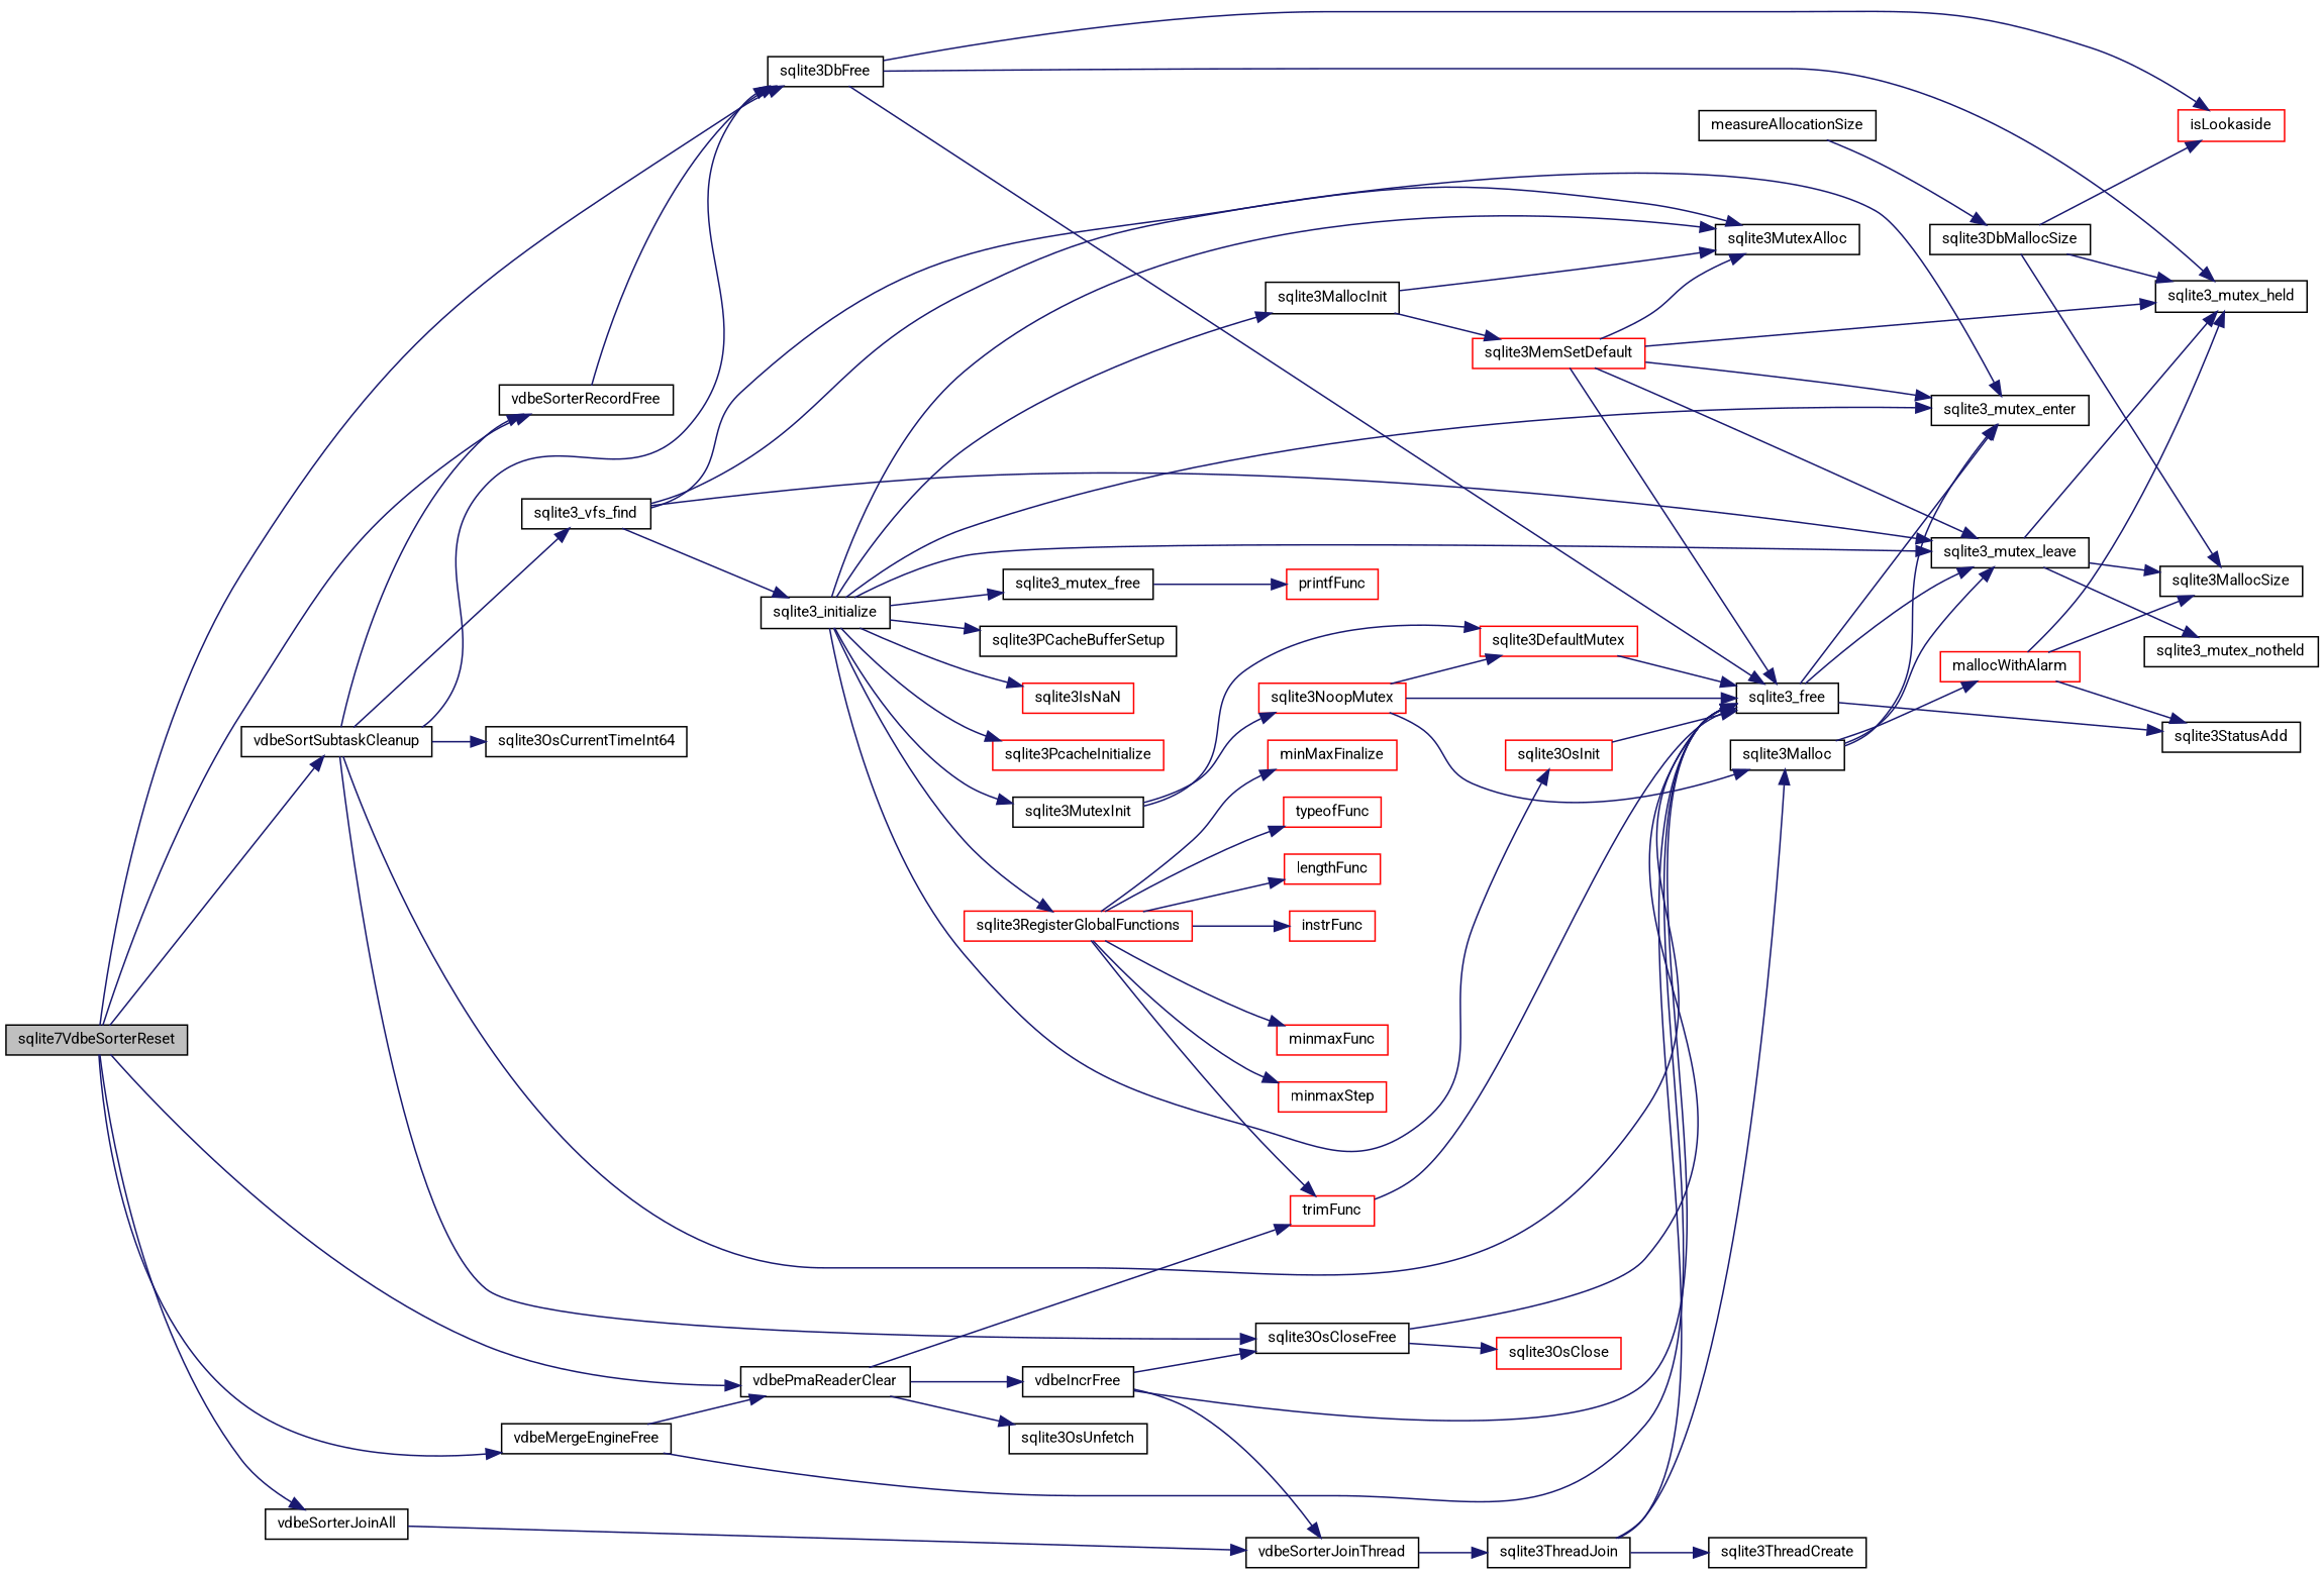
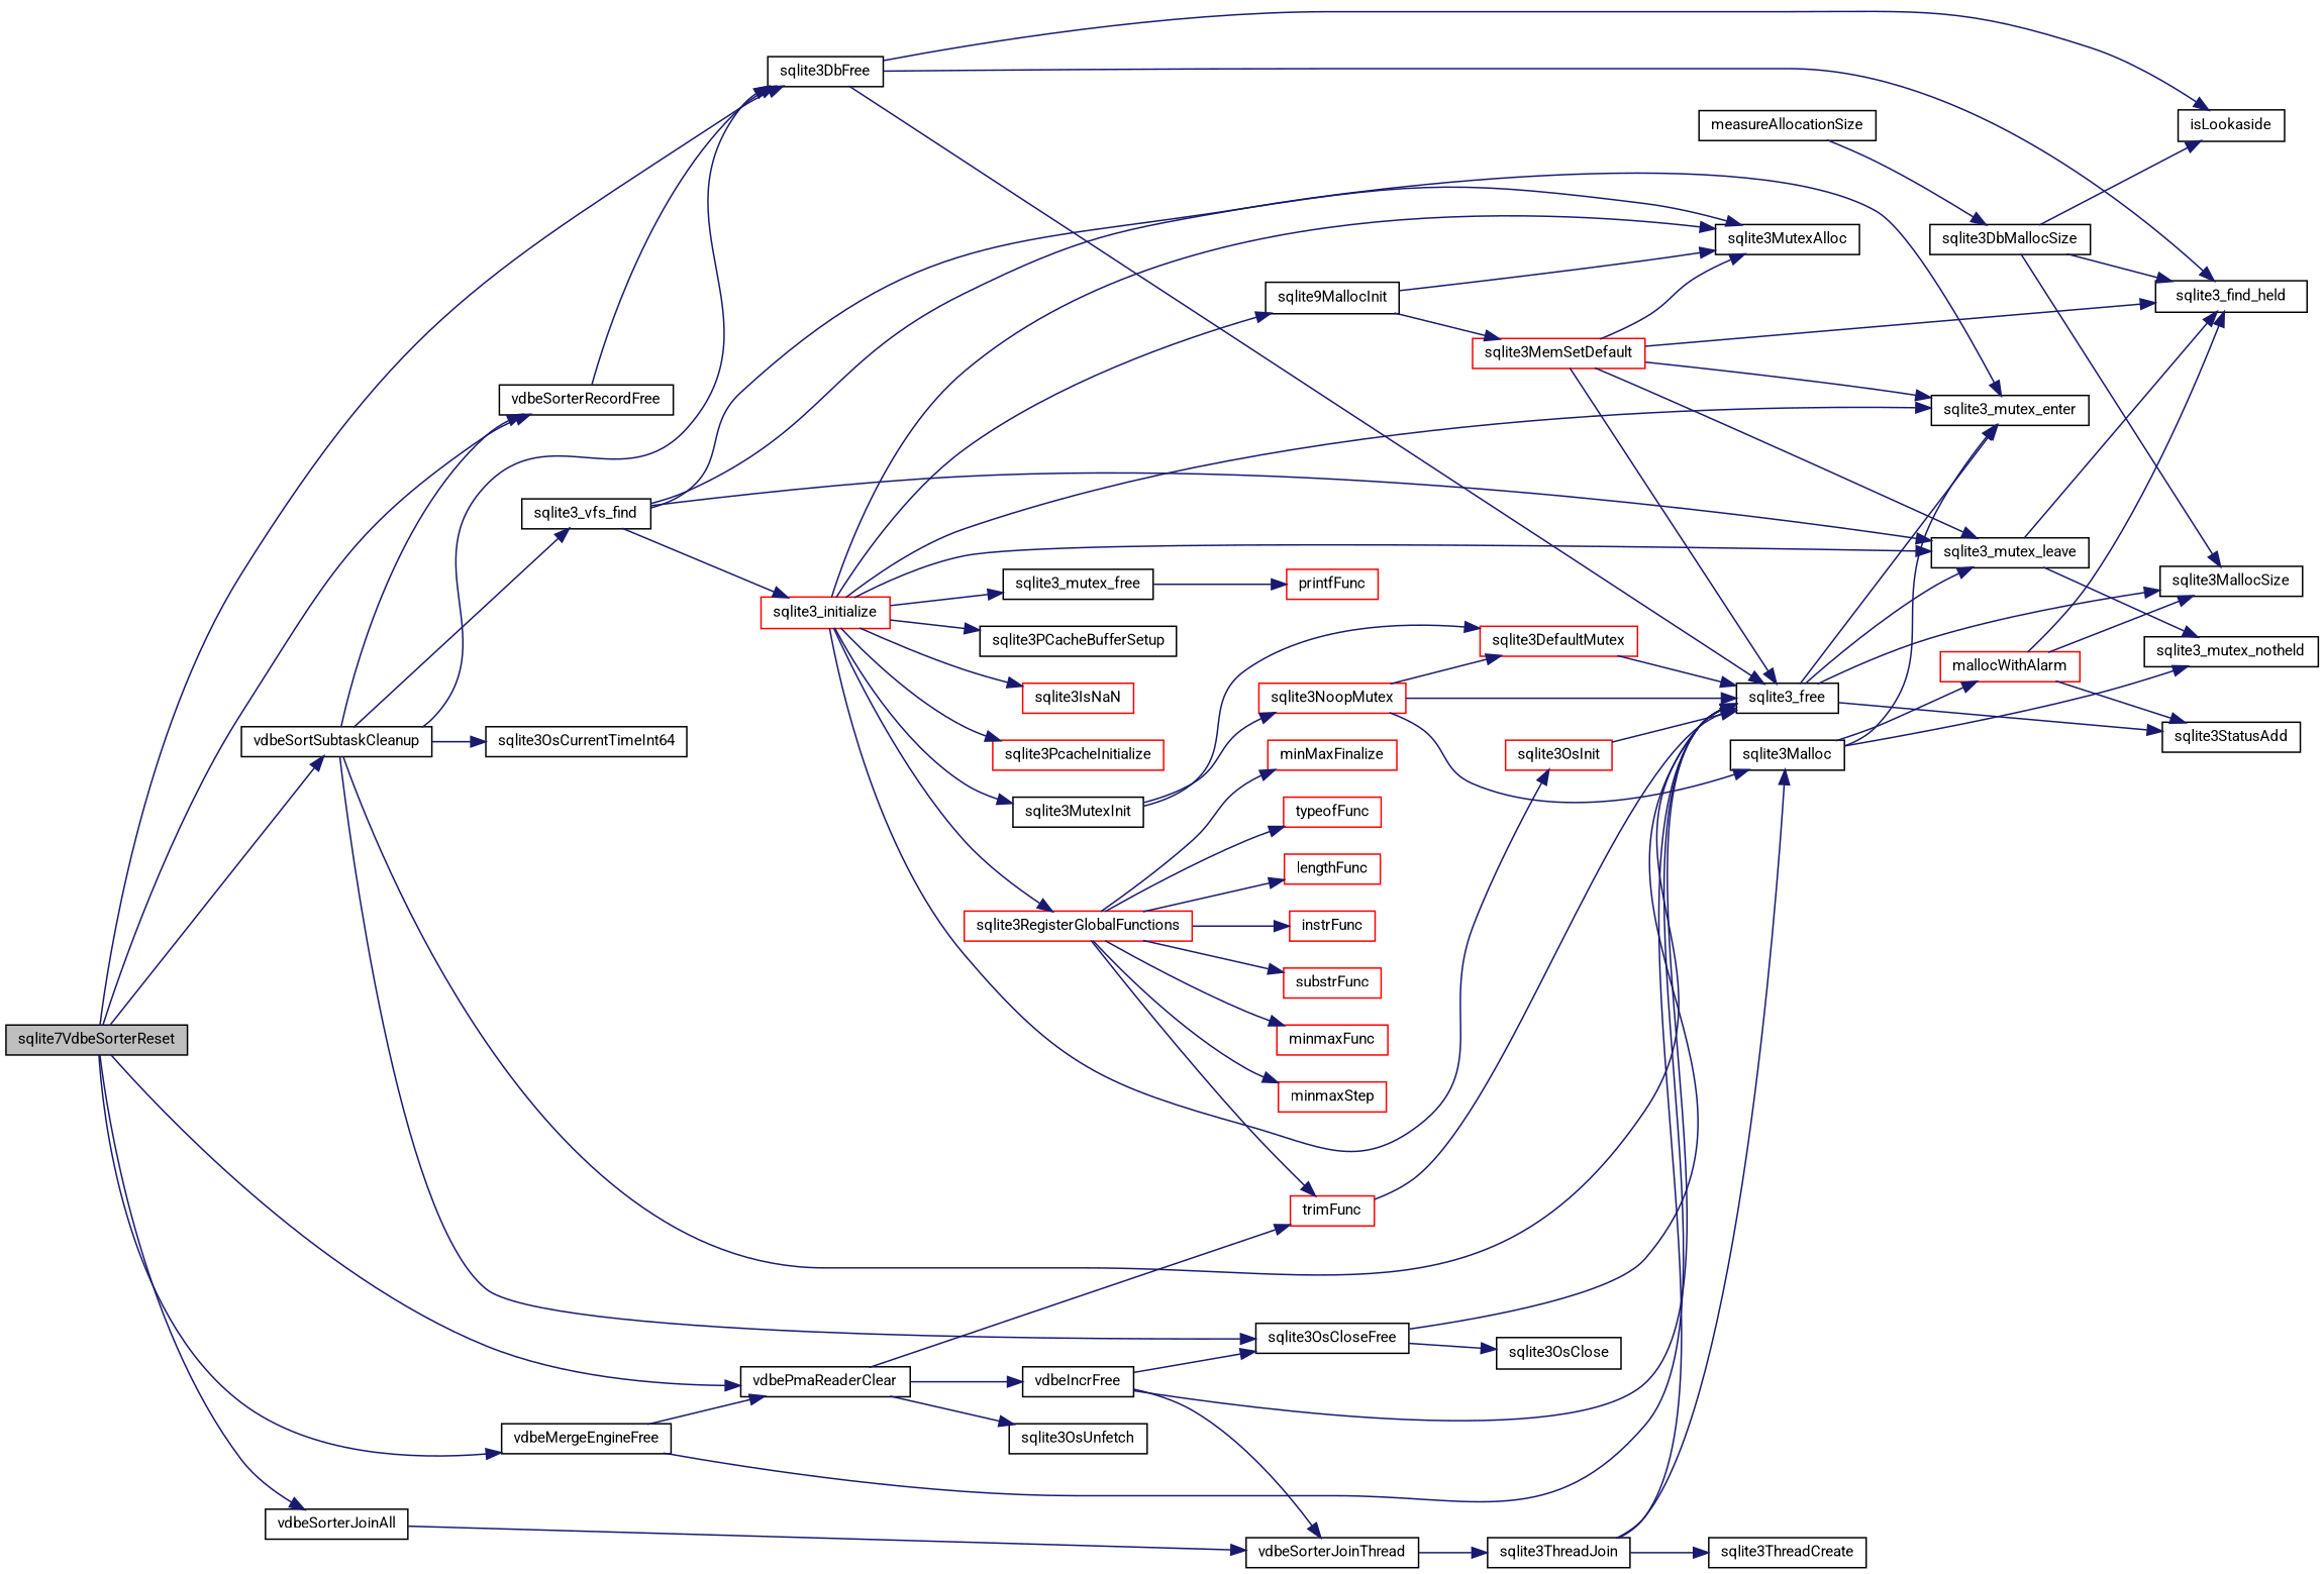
  digraph {
    fontname=Roboto
    rankdir=LR
    node [color=black fillcolor=white fontname=Roboto fontsize=10 shape=record style=filled]
    edge [color=midnightblue fontname=Roboto fontsize=10 labelfontname=FreeSans labelfontsize=10 style=solid]
    n1 [fillcolor=grey75 fontcolor=black height=0.2 label=sqlite7VdbeSorterReset width=0.4]
    n2 [height=0.2 label=vdbeSorterJoinAll width=0.4]
    n3 [height=0.2 label=vdbePmaReaderClear width=0.4]
    n4 [height=0.2 label=vdbeMergeEngineFree width=0.4]
    n5 [height=0.2 label=sqlite3DbFree width=0.4]
    n6 [height=0.2 label=vdbeSortSubtaskCleanup width=0.4]
    n7 [height=0.2 label=vdbeSorterRecordFree width=0.4]
    n8 [height=0.2 label=vdbeSorterJoinThread width=0.4]
    n9 [height=0.2 label=sqlite3OsUnfetch width=0.4]
    n10 [height=0.2 label=vdbeIncrFree width=0.4]
    n11 [color=red height=0.2 label=trimFunc width=0.4]
    n12 [height=0.2 label=sqlite3_free width=0.4]
-   n13 [height=0.2 label=sqlite3_mutex_held width=0.4]
-   n14 [color=red height=0.2 label=isLookaside width=0.4]
+   n13 [height=0.2 label=sqlite3_find_held width=0.4]
+   n14 [height=0.2 label=isLookaside width=0.4]
    n15 [height=0.2 label=sqlite3OsCloseFree width=0.4]
    n16 [height=0.2 label=sqlite3OsCurrentTimeInt64 width=0.4]
    n17 [height=0.2 label=sqlite3_vfs_find width=0.4]
    n18 [height=0.2 label=sqlite3ThreadJoin width=0.4]
    n19 [height=0.2 label=sqlite3ThreadCreate width=0.4]
    n20 [height=0.2 label=sqlite3Malloc width=0.4]
    n21 [height=0.2 label=sqlite3_mutex_enter width=0.4]
    n22 [height=0.2 label=sqlite3StatusAdd width=0.4]
    n23 [height=0.2 label=sqlite3MallocSize width=0.4]
    n24 [height=0.2 label=sqlite3_mutex_leave width=0.4]
    n25 [color=red height=0.2 label=mallocWithAlarm width=0.4]
    n26 [height=0.2 label=sqlite3_mutex_notheld width=0.4]
-   n27 [color=red height=0.2 label=sqlite3OsClose width=0.4]
+   n27 [height=0.2 label=sqlite3OsClose width=0.4]
    n28 [height=0.2 label=measureAllocationSize width=0.4]
    n29 [height=0.2 label=sqlite3DbMallocSize width=0.4]
-   n30 [height=0.2 label=sqlite3_initialize width=0.4]
+   n30 [color=red height=0.2 label=sqlite3_initialize width=0.4]
    n31 [height=0.2 label=sqlite3MutexAlloc width=0.4]
    n32 [height=0.2 label=sqlite3MutexInit width=0.4]
-   n33 [height=0.2 label=sqlite3MallocInit width=0.4]
+   n33 [height=0.2 label=sqlite9MallocInit width=0.4]
    n34 [color=red height=0.2 label=sqlite3RegisterGlobalFunctions width=0.4]
    n35 [color=red height=0.2 label=sqlite3PcacheInitialize width=0.4]
    n36 [color=red height=0.2 label=sqlite3OsInit width=0.4]
    n37 [height=0.2 label=sqlite3PCacheBufferSetup width=0.4]
    n38 [height=0.2 label=sqlite3_mutex_free width=0.4]
    n39 [color=red height=0.2 label=sqlite3IsNaN width=0.4]
    n40 [color=red height=0.2 label=sqlite3DefaultMutex width=0.4]
    n41 [color=red height=0.2 label=sqlite3NoopMutex width=0.4]
    n42 [color=red height=0.2 label=sqlite3MemSetDefault width=0.4]
    n43 [color=red height=0.2 label=minmaxFunc width=0.4]
    n44 [color=red height=0.2 label=minmaxStep width=0.4]
    n45 [color=red height=0.2 label=minMaxFinalize width=0.4]
    n46 [color=red height=0.2 label=typeofFunc width=0.4]
    n47 [color=red height=0.2 label=lengthFunc width=0.4]
    n48 [color=red height=0.2 label=instrFunc width=0.4]
+   n49 [color=red height=0.2 label=substrFunc width=0.4]
    n50 [color=red height=0.2 label=printfFunc width=0.4]
    n1 -> n2
    n1 -> n3
    n1 -> n4
    n1 -> n5
    n1 -> n6
    n1 -> n7
    n2 -> n8
    n3 -> n9
    n3 -> n10
    n3 -> n11
    n4 -> n3
    n4 -> n12
    n5 -> n12
    n5 -> n13
    n5 -> n14
    n6 -> n5
    n6 -> n7
    n6 -> n12
    n6 -> n15
    n6 -> n16
    n6 -> n17
    n7 -> n5
    n8 -> n18
    n10 -> n8
    n10 -> n12
    n10 -> n15
    n11 -> n12
    n12 -> n21
    n12 -> n22
-   n24 -> n23
+   n12 -> n23
    n12 -> n24
    n15 -> n12
    n15 -> n27
    n17 -> n21
    n17 -> n24
    n17 -> n30
    n17 -> n31
    n18 -> n12
    n18 -> n19
    n18 -> n20
    n20 -> n21
-   n20 -> n24
+   n20 -> n26
    n20 -> n25
    n24 -> n13
    n24 -> n26
    n25 -> n13
    n25 -> n22
    n25 -> n23
    n28 -> n29
    n29 -> n13
    n29 -> n14
    n29 -> n23
    n30 -> n21
    n30 -> n24
    n30 -> n31
    n30 -> n32
    n30 -> n33
    n30 -> n34
    n30 -> n35
    n30 -> n36
    n30 -> n37
    n30 -> n38
    n30 -> n39
    n32 -> n40
    n32 -> n41
    n33 -> n31
    n33 -> n42
    n34 -> n11
    n34 -> n43
    n34 -> n44
    n34 -> n45
    n34 -> n46
    n34 -> n47
    n34 -> n48
+   n34 -> n49
    n36 -> n12
    n38 -> n50
    n40 -> n12
    n41 -> n12
    n41 -> n20
    n41 -> n40
    n42 -> n12
    n42 -> n13
    n42 -> n21
    n42 -> n24
    n42 -> n31
  }
